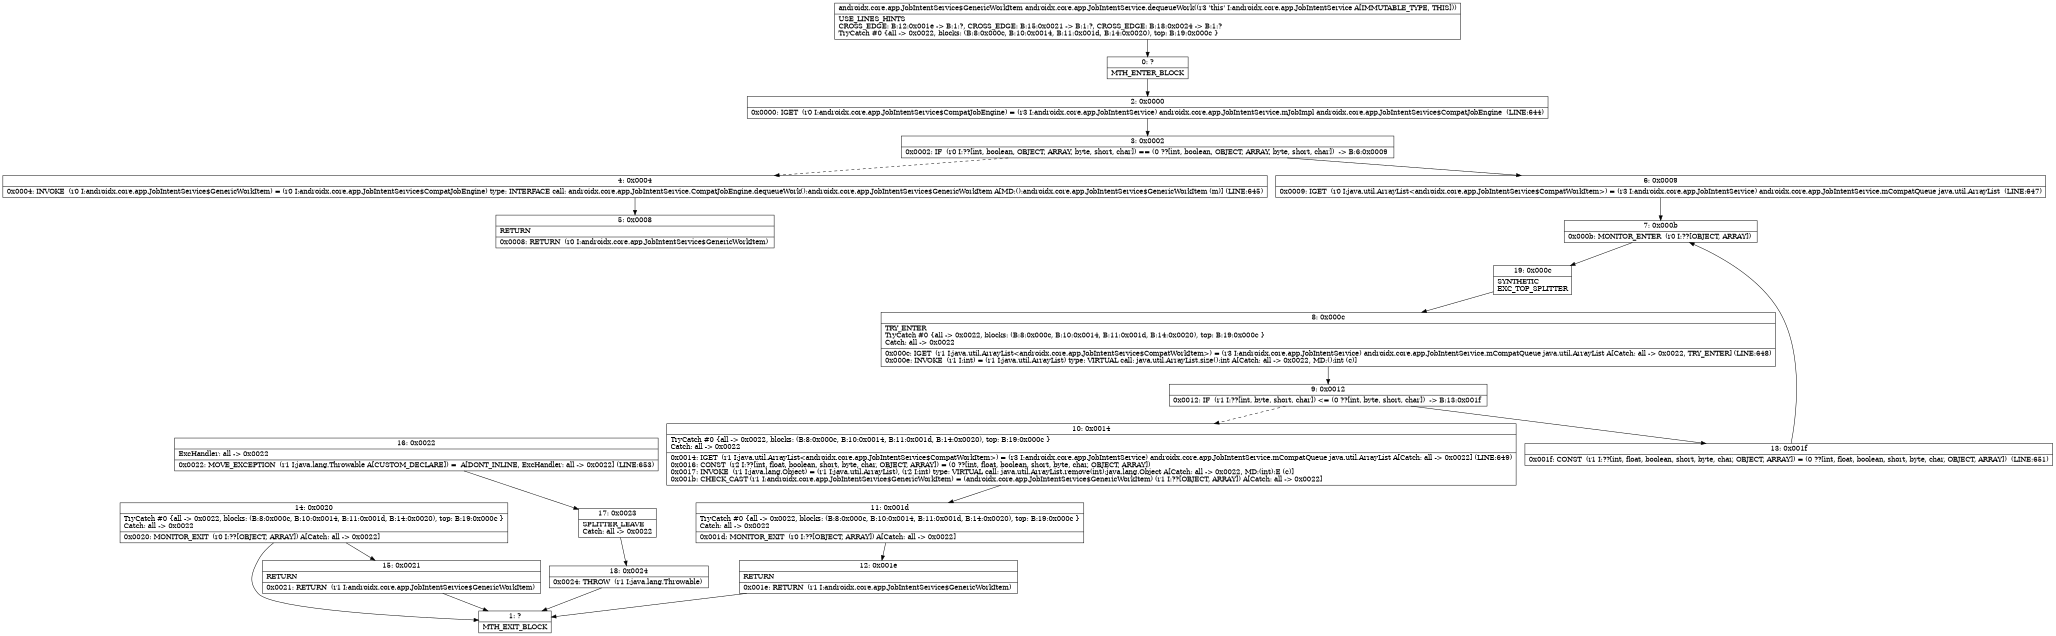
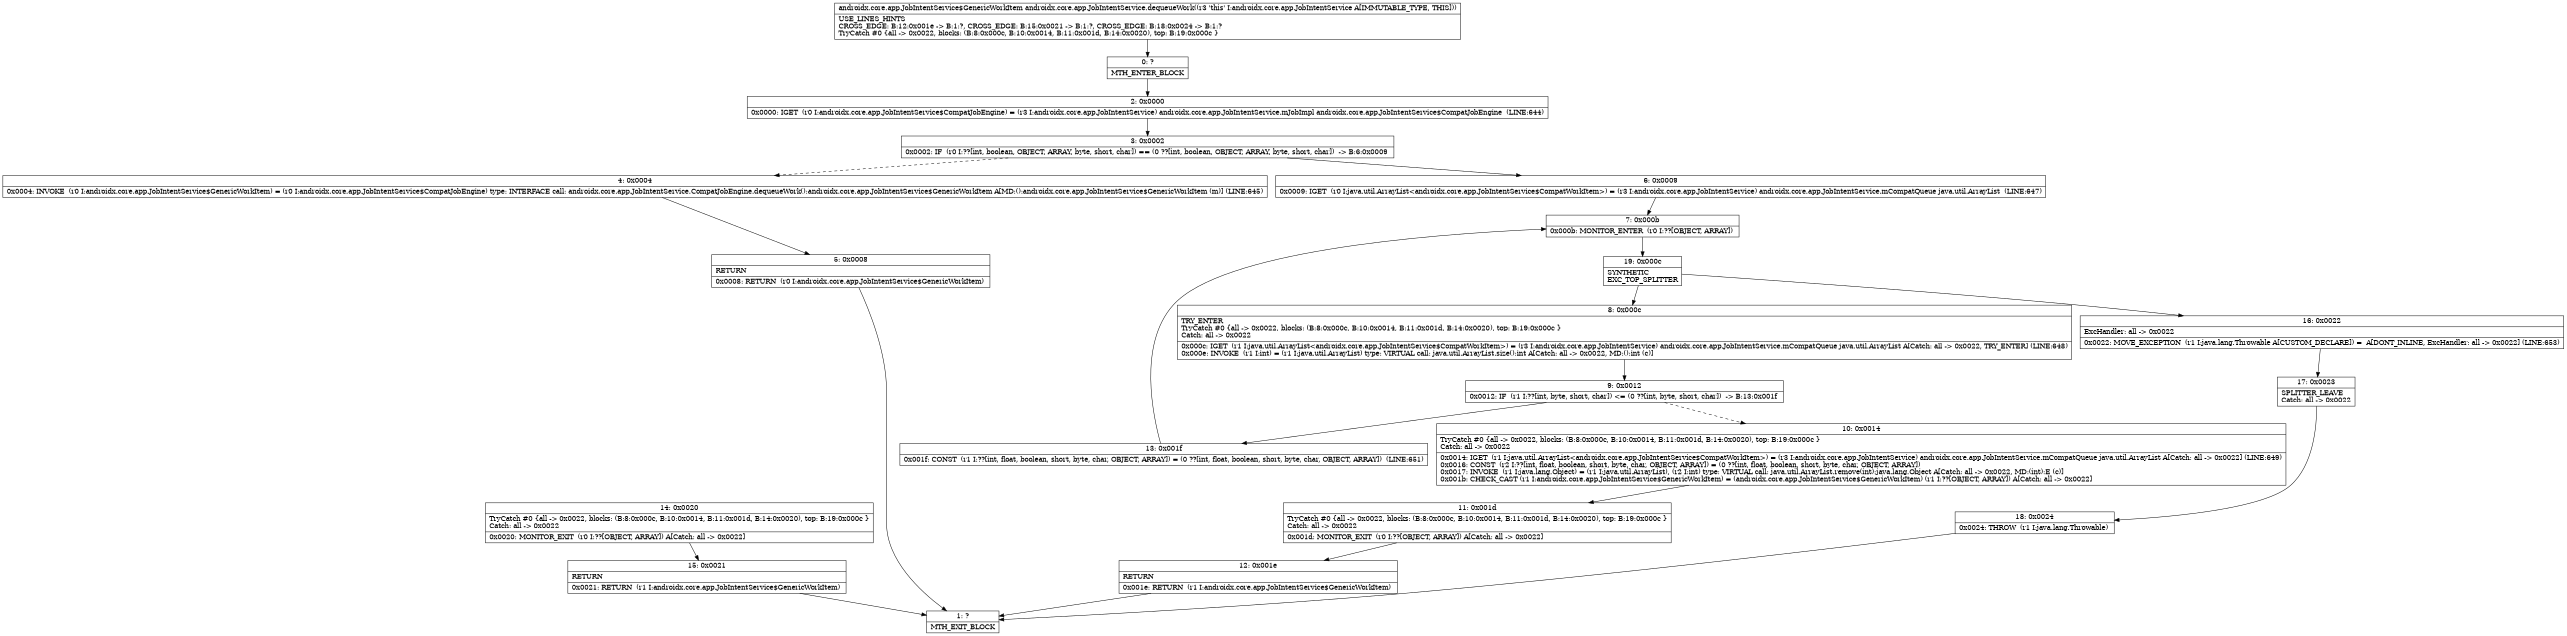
  digraph {
    node [shape=record]
    n1 [label="{0\:\ ?|MTH_ENTER_BLOCK\l}"]
    n2 [label="{2\:\ 0x0000|0x0000: IGET  (r0 I:androidx.core.app.JobIntentService$CompatJobEngine) = (r3 I:androidx.core.app.JobIntentService) androidx.core.app.JobIntentService.mJobImpl androidx.core.app.JobIntentService$CompatJobEngine  (LINE:644)\l}"]
    n3 [label="{3\:\ 0x0002|0x0002: IF  (r0 I:??[int, boolean, OBJECT, ARRAY, byte, short, char]) == (0 ??[int, boolean, OBJECT, ARRAY, byte, short, char])  \-\> B:6:0x0009 \l}"]
    n4 [label="{4\:\ 0x0004|0x0004: INVOKE  (r0 I:androidx.core.app.JobIntentService$GenericWorkItem) = (r0 I:androidx.core.app.JobIntentService$CompatJobEngine) type: INTERFACE call: androidx.core.app.JobIntentService.CompatJobEngine.dequeueWork():androidx.core.app.JobIntentService$GenericWorkItem A[MD:():androidx.core.app.JobIntentService$GenericWorkItem (m)] (LINE:645)\l}"]
    n5 [label="{6\:\ 0x0009|0x0009: IGET  (r0 I:java.util.ArrayList\<androidx.core.app.JobIntentService$CompatWorkItem\>) = (r3 I:androidx.core.app.JobIntentService) androidx.core.app.JobIntentService.mCompatQueue java.util.ArrayList  (LINE:647)\l}"]
    n6 [label="{5\:\ 0x0008|RETURN\l|0x0008: RETURN  (r0 I:androidx.core.app.JobIntentService$GenericWorkItem) \l}"]
    n7 [label="{7\:\ 0x000b|0x000b: MONITOR_ENTER  (r0 I:??[OBJECT, ARRAY]) \l}"]
    n8 [label="{1\:\ ?|MTH_EXIT_BLOCK\l}"]
    n9 [label="{19\:\ 0x000c|SYNTHETIC\lEXC_TOP_SPLITTER\l}"]
    n10 [label="{8\:\ 0x000c|TRY_ENTER\lTryCatch #0 \{all \-\> 0x0022, blocks: (B:8:0x000c, B:10:0x0014, B:11:0x001d, B:14:0x0020), top: B:19:0x000c \}\lCatch: all \-\> 0x0022\l|0x000c: IGET  (r1 I:java.util.ArrayList\<androidx.core.app.JobIntentService$CompatWorkItem\>) = (r3 I:androidx.core.app.JobIntentService) androidx.core.app.JobIntentService.mCompatQueue java.util.ArrayList A[Catch: all \-\> 0x0022, TRY_ENTER] (LINE:648)\l0x000e: INVOKE  (r1 I:int) = (r1 I:java.util.ArrayList) type: VIRTUAL call: java.util.ArrayList.size():int A[Catch: all \-\> 0x0022, MD:():int (c)]\l}"]
    n11 [label="{16\:\ 0x0022|ExcHandler: all \-\> 0x0022\l|0x0022: MOVE_EXCEPTION  (r1 I:java.lang.Throwable A[CUSTOM_DECLARE]) =  A[DONT_INLINE, ExcHandler: all \-\> 0x0022] (LINE:653)\l}"]
    n12 [label="{9\:\ 0x0012|0x0012: IF  (r1 I:??[int, byte, short, char]) \<= (0 ??[int, byte, short, char])  \-\> B:13:0x001f \l}"]
    n13 [label="{17\:\ 0x0023|SPLITTER_LEAVE\lCatch: all \-\> 0x0022\l}"]
    n14 [label="{10\:\ 0x0014|TryCatch #0 \{all \-\> 0x0022, blocks: (B:8:0x000c, B:10:0x0014, B:11:0x001d, B:14:0x0020), top: B:19:0x000c \}\lCatch: all \-\> 0x0022\l|0x0014: IGET  (r1 I:java.util.ArrayList\<androidx.core.app.JobIntentService$CompatWorkItem\>) = (r3 I:androidx.core.app.JobIntentService) androidx.core.app.JobIntentService.mCompatQueue java.util.ArrayList A[Catch: all \-\> 0x0022] (LINE:649)\l0x0016: CONST  (r2 I:??[int, float, boolean, short, byte, char, OBJECT, ARRAY]) = (0 ??[int, float, boolean, short, byte, char, OBJECT, ARRAY]) \l0x0017: INVOKE  (r1 I:java.lang.Object) = (r1 I:java.util.ArrayList), (r2 I:int) type: VIRTUAL call: java.util.ArrayList.remove(int):java.lang.Object A[Catch: all \-\> 0x0022, MD:(int):E (c)]\l0x001b: CHECK_CAST (r1 I:androidx.core.app.JobIntentService$GenericWorkItem) = (androidx.core.app.JobIntentService$GenericWorkItem) (r1 I:??[OBJECT, ARRAY]) A[Catch: all \-\> 0x0022]\l}"]
    n15 [label="{13\:\ 0x001f|0x001f: CONST  (r1 I:??[int, float, boolean, short, byte, char, OBJECT, ARRAY]) = (0 ??[int, float, boolean, short, byte, char, OBJECT, ARRAY])  (LINE:651)\l}"]
    n16 [label="{11\:\ 0x001d|TryCatch #0 \{all \-\> 0x0022, blocks: (B:8:0x000c, B:10:0x0014, B:11:0x001d, B:14:0x0020), top: B:19:0x000c \}\lCatch: all \-\> 0x0022\l|0x001d: MONITOR_EXIT  (r0 I:??[OBJECT, ARRAY]) A[Catch: all \-\> 0x0022]\l}"]
    n17 [label="{12\:\ 0x001e|RETURN\l|0x001e: RETURN  (r1 I:androidx.core.app.JobIntentService$GenericWorkItem) \l}"]
    n18 [label="{14\:\ 0x0020|TryCatch #0 \{all \-\> 0x0022, blocks: (B:8:0x000c, B:10:0x0014, B:11:0x001d, B:14:0x0020), top: B:19:0x000c \}\lCatch: all \-\> 0x0022\l|0x0020: MONITOR_EXIT  (r0 I:??[OBJECT, ARRAY]) A[Catch: all \-\> 0x0022]\l}"]
    n19 [label="{15\:\ 0x0021|RETURN\l|0x0021: RETURN  (r1 I:androidx.core.app.JobIntentService$GenericWorkItem) \l}"]
    n20 [label="{18\:\ 0x0024|0x0024: THROW  (r1 I:java.lang.Throwable) \l}"]
    n21 [label="{androidx.core.app.JobIntentService$GenericWorkItem androidx.core.app.JobIntentService.dequeueWork((r3 'this' I:androidx.core.app.JobIntentService A[IMMUTABLE_TYPE, THIS]))  | USE_LINES_HINTS\lCROSS_EDGE: B:12:0x001e \-\> B:1:?, CROSS_EDGE: B:15:0x0021 \-\> B:1:?, CROSS_EDGE: B:18:0x0024 \-\> B:1:?\lTryCatch #0 \{all \-\> 0x0022, blocks: (B:8:0x000c, B:10:0x0014, B:11:0x001d, B:14:0x0020), top: B:19:0x000c \}\l}"]
    n1 -> n2
    n2 -> n3
    n3 -> n4 [style=dashed]
    n3 -> n5
    n4 -> n6
    n5 -> n7
-   n18 -> n8
+   n6 -> n8
    n7 -> n9
    n9 -> n10
+   n9 -> n11
    n10 -> n12
    n11 -> n13
    n12 -> n14 [style=dashed]
    n12 -> n15
    n13 -> n20
    n14 -> n16
    n15 -> n7
    n16 -> n17
    n17 -> n8
    n18 -> n19
    n19 -> n8
    n20 -> n8
    n21 -> n1
  }
